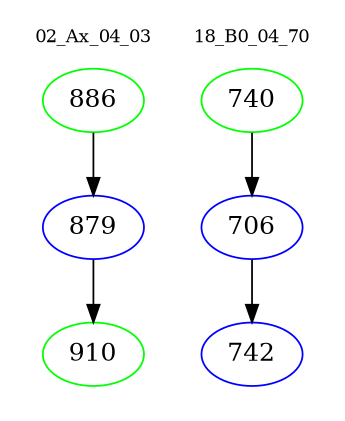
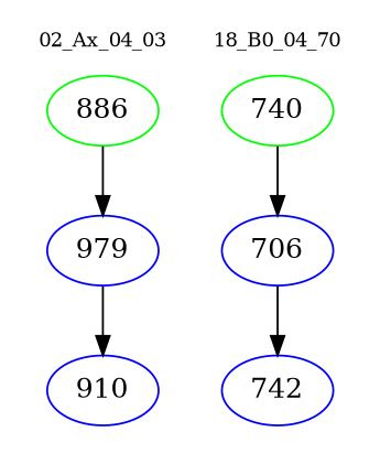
  digraph {
    node [color=blue]
    edge [color=black]
    n1 [color=green label=886]
-   n2 [label=879]
-   n3 [color=green label=910]
+   n2 [label=979]
+   n3 [label=910]
    n4 [color=green label=740]
    n5 [label=706]
    n6 [label=742]
    subgraph cluster_1 {
      color=white
      fontsize=10
      label="02_Ax_04_03"
      n1
      n2
      n3
    }
    subgraph cluster_2 {
      color=white
      fontsize=10
      label="18_B0_04_70"
      n4
      n5
      n6
    }
    n1 -> n2
    n2 -> n3
    n4 -> n5
    n5 -> n6
  }
